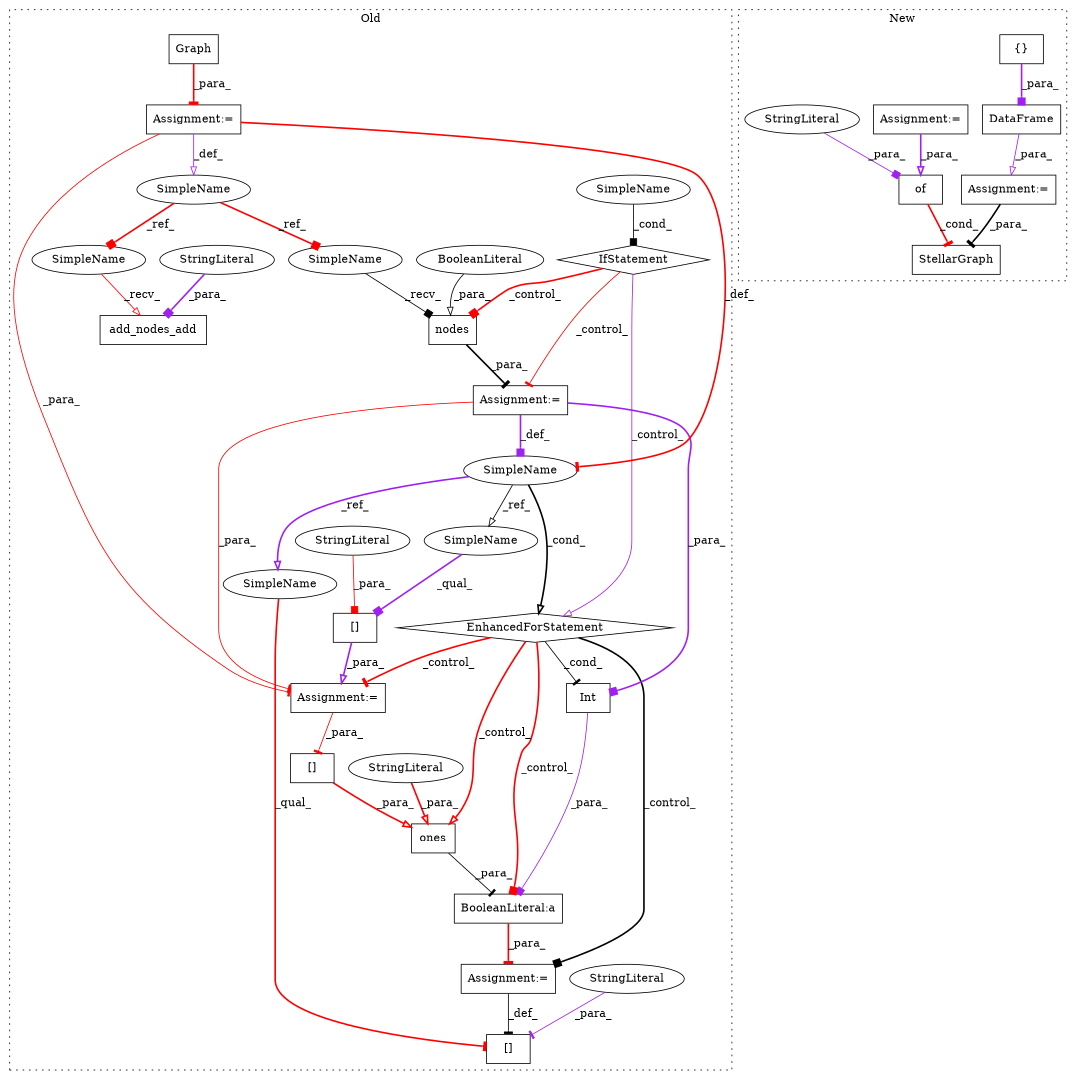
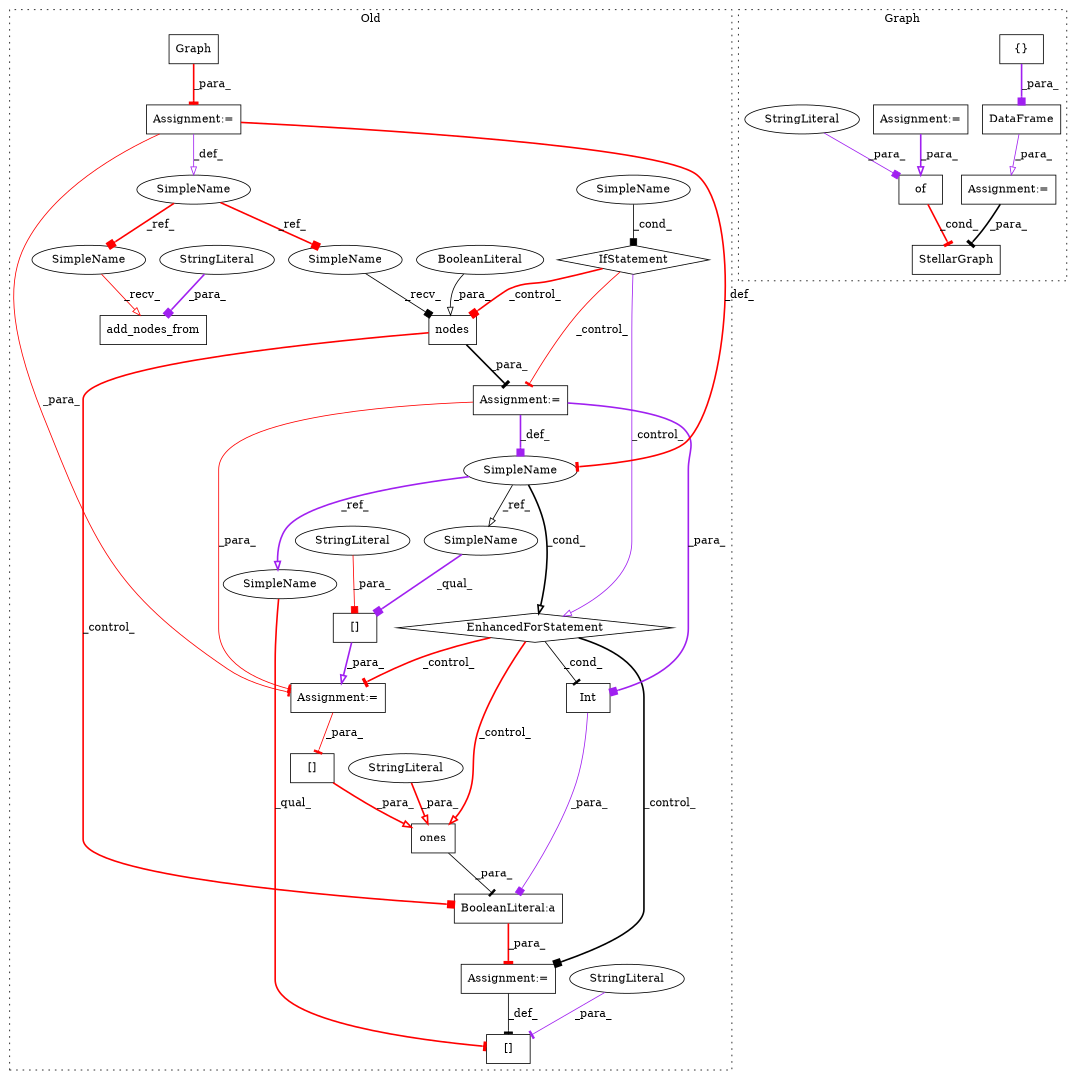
  digraph {
    node [a=32 l=1 s="1544,1638" shape=box]
    edge [arrowhead=tee color=red style=bold]
    n1 [l="4,1" label=Int s="1695,1700"]
    n2 [a=70 l="69,2" label=EnhancedForStatement shape=diamond]
    n3 [a=2 l="6,1" label="[]" s="1677,1692"]
    n4 [a=7 label="Assignment:=" s=1693]
    n5 [a=7 l="69,2" label="Assignment:="]
    n6 [a=25 l="4,2" label=IfStatement s="1502,1534" shape=diamond]
    n7 [a=27 l=3 label="BooleanLiteral:a" s=1701]
    n8 [a=42 label=SimpleName shape=ellipse l="" s=""]
    n9 [a=45 l=9 label=StringLiteral s=1683 shape=ellipse]
    n10 [l=7 label="Graph" s=1280]
    n11 [l="6,1" label=nodes s="1627,1637"]
    n12 [a=42 label=SimpleName s=1269 shape=ellipse]
-   n13 [l="15,1" label=add_nodes_add s="1336,1368"]
+   n13 [l="15,1" label=add_nodes_from s="1336,1368"]
    n14 [a=45 l=4 label=StringLiteral s=1364 shape=ellipse]
    n15 [a=7 label="Assignment:=" s=1270]
    n16 [a=9 l=4 label=BooleanLiteral s=1633 shape=ellipse]
    n17 [a=2 l="6,1" label="[]" s="1653,1666"]
    n18 [a=42 l=5 label=SimpleName s=1617 shape=ellipse]
    n19 [a=2 l="21,1" label="[]" s="1715,1738"]
    n20 [a=45 l=7 label=StringLiteral s=1659 shape=ellipse]
    n21 [l="5,1" label=ones s="1710,1745"]
    n22 [a=45 l=5 label=StringLiteral s=1740 shape=ellipse]
    n23 [a=7 label="Assignment:=" s=1652]
    n24 [a=42 label=SimpleName s=1334 shape=ellipse]
    n25 [a=42 label=SimpleName s=1625 shape=ellipse]
    n26 [a=42 l=5 label=SimpleName s=1653 shape=ellipse]
    n27 [a=42 l=5 label=SimpleName s=1677 shape=ellipse]
    n28 [l="13,1" label=StellarGraph s="1798,1822"]
    n29 [a=4 l="1,1" label="{}" s="1759,1777"]
    n30 [l="10,1" label=DataFrame s="1638,1778"]
    n31 [a=7 label="Assignment:=" s=1618]
    n32 [a=7 l=20 label="Assignment:=" s=1135]
    n33 [l="3,1" label=of s="1414,1606"]
    n34 [a=45 l=4 label=StringLiteral s=1512 shape=ellipse]
    subgraph cluster_1 {
      label=Old
      style=dotted
      n1
      n2
      n3
      n4
      n5
      n6
      n7
      n8
      n9
      n10
      n11
      n12
      n13
      n14
      n15
      n16
      n17
      n18
      n19
      n20
      n21
      n22
      n23
      n24
      n25
      n26
      n27
    }
    subgraph cluster_2 {
-     label=New
+     label="Graph"
      style=dotted
      n28
      n29
      n30
      n31
      n32
      n33
      n34
    }
    n1 -> n7 [arrowhead=box color=purple label=_para_ style=solid]
    n2 -> n1 [color=black label=_cond_ style=solid]
    n2 -> n4 [arrowhead=box color=black label=_control_]
-   n2 -> n7 [arrowhead=box label=_control_]
+   n11 -> n7 [arrowhead=box label=_control_]
    n2 -> n21 [arrowhead=onormal label=_control_]
    n2 -> n23 [label=_control_]
    n4 -> n3 [color=black label=_def_ style=solid]
    n5 -> n1 [arrowhead=box color=purple label=_para_]
    n5 -> n18 [arrowhead=box color=purple label=_def_]
    n5 -> n23 [label=_para_ style=solid]
    n6 -> n2 [arrowhead=onormal color=purple label=_control_ style=solid]
    n6 -> n5 [label=_control_ style=solid]
    n6 -> n11 [arrowhead=box label=_control_]
    n7 -> n4 [label=_para_]
    n8 -> n6 [arrowhead=box color=black label=_cond_ style=solid]
    n9 -> n3 [color=purple label=_para_ style=solid]
    n10 -> n15 [label=_para_]
    n11 -> n5 [color=black label=_para_]
    n12 -> n24 [arrowhead=box label=_ref_]
    n12 -> n25 [arrowhead=box label=_ref_]
    n14 -> n13 [arrowhead=box color=purple label=_para_]
    n15 -> n12 [arrowhead=onormal color=purple label=_def_ style=solid]
    n15 -> n18 [label=_def_]
    n15 -> n23 [label=_para_ style=solid]
    n16 -> n11 [arrowhead=onormal color=black label=_para_ style=solid]
    n17 -> n23 [arrowhead=onormal color=purple label=_para_]
    n18 -> n2 [arrowhead=onormal color=black label=_cond_]
    n18 -> n26 [arrowhead=onormal color=black label=_ref_ style=solid]
    n18 -> n27 [arrowhead=onormal color=purple label=_ref_]
    n19 -> n21 [arrowhead=onormal label=_para_]
    n20 -> n17 [arrowhead=box label=_para_ style=solid]
    n21 -> n7 [color=black label=_para_ style=solid]
    n22 -> n21 [arrowhead=onormal label=_para_]
    n23 -> n19 [label=_para_ style=solid]
    n24 -> n13 [arrowhead=onormal label=_recv_ style=solid]
    n25 -> n11 [arrowhead=box color=black label=_recv_ style=solid]
    n26 -> n17 [arrowhead=box color=purple label=_qual_]
    n27 -> n3 [label=_qual_]
    n29 -> n30 [arrowhead=box color=purple label=_para_]
    n30 -> n31 [arrowhead=onormal color=purple label=_para_ style=solid]
    n31 -> n28 [color=black label=_para_]
    n32 -> n33 [arrowhead=onormal color=purple label=_para_]
    n33 -> n28 [label=_cond_]
    n34 -> n33 [arrowhead=box color=purple label=_para_ style=solid]
  }
